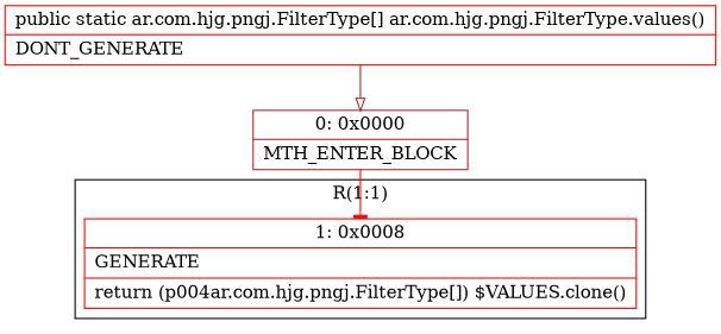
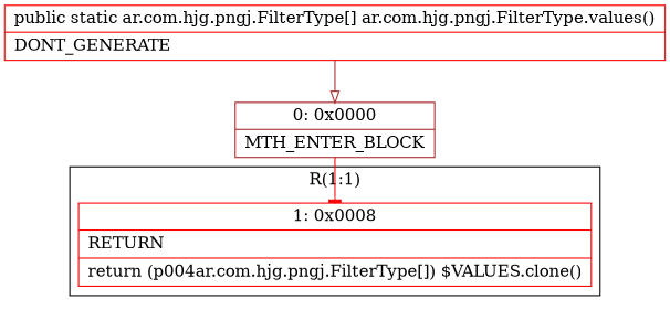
  digraph {
    node [color=red shape=record]
-   n1 [label="{1\:\ 0x0008|GENERATE\l|return (p004ar.com.hjg.pngj.FilterType[]) $VALUES.clone()\l}"]
+   n1 [label="{1\:\ 0x0008|RETURN\l|return (p004ar.com.hjg.pngj.FilterType[]) $VALUES.clone()\l}"]
    n2 [color=brown label="{0\:\ 0x0000|MTH_ENTER_BLOCK\l}"]
    n3 [label="{public static ar.com.hjg.pngj.FilterType[] ar.com.hjg.pngj.FilterType.values()  | DONT_GENERATE\l}"]
    subgraph cluster_1 {
      label="R(1:1)"
      n1
    }
    n2 -> n1 [color=red arrowhead=tee]
    n3 -> n2 [color=brown arrowhead=onormal]
  }
